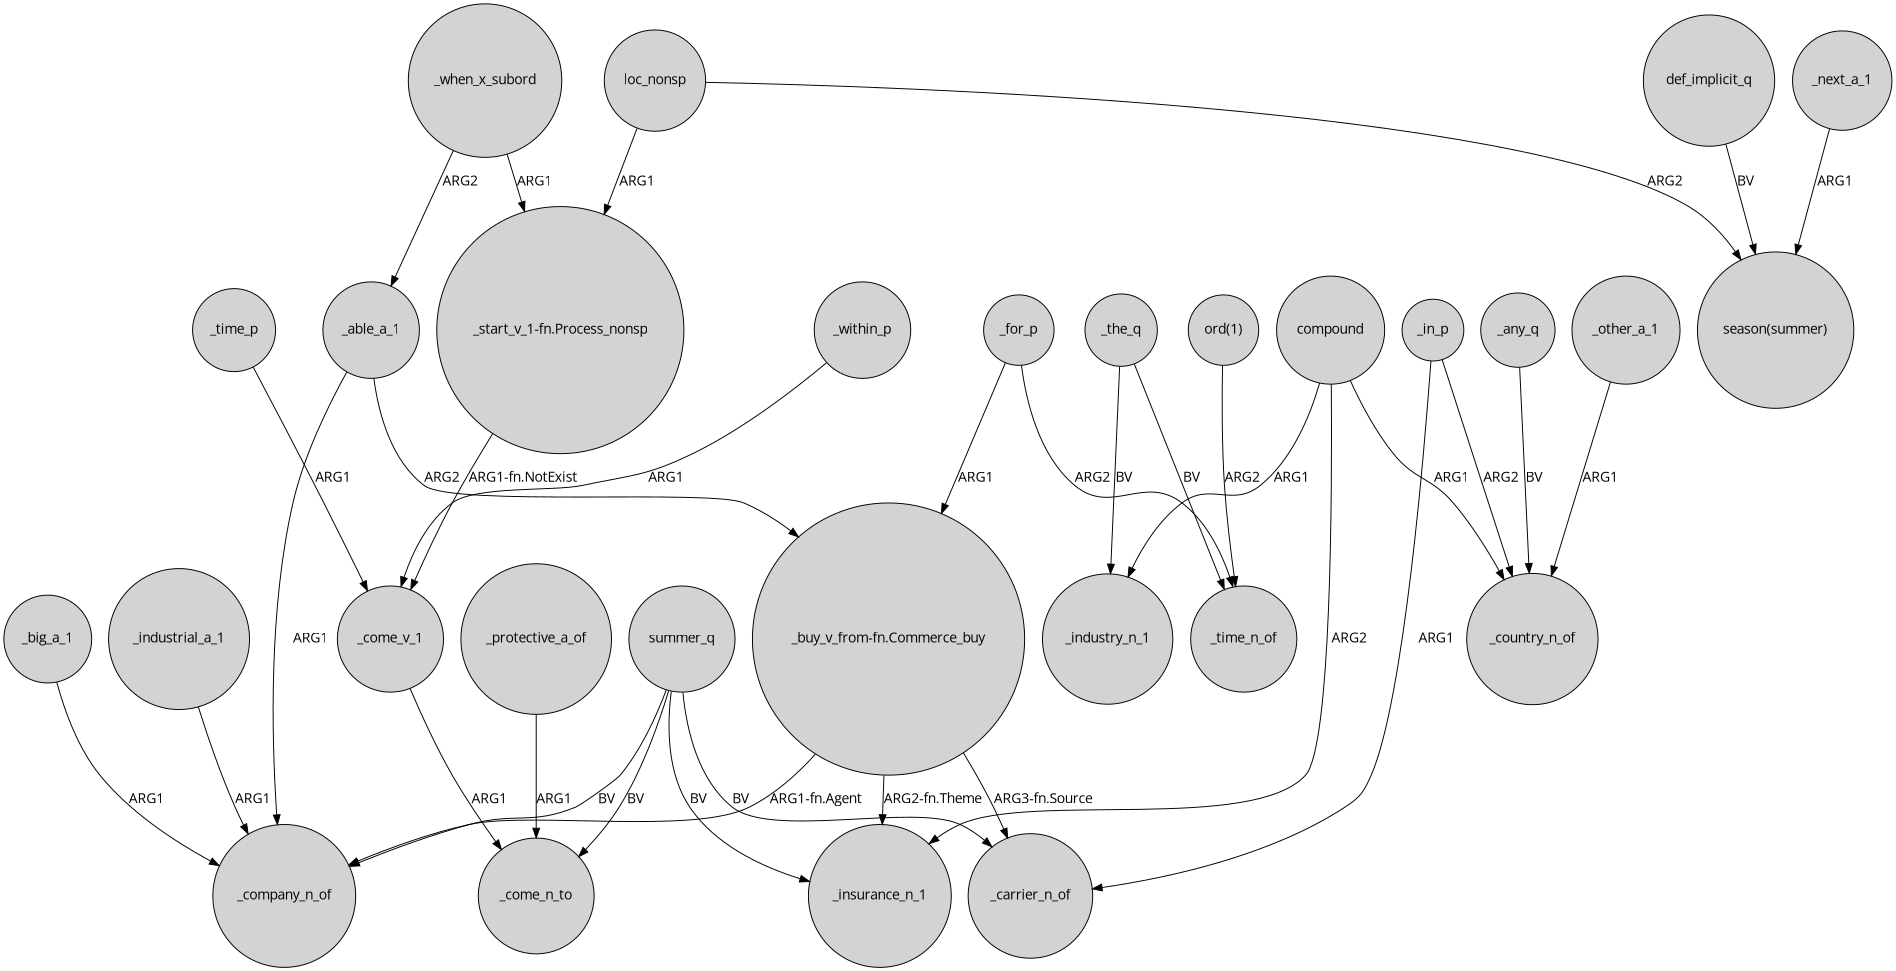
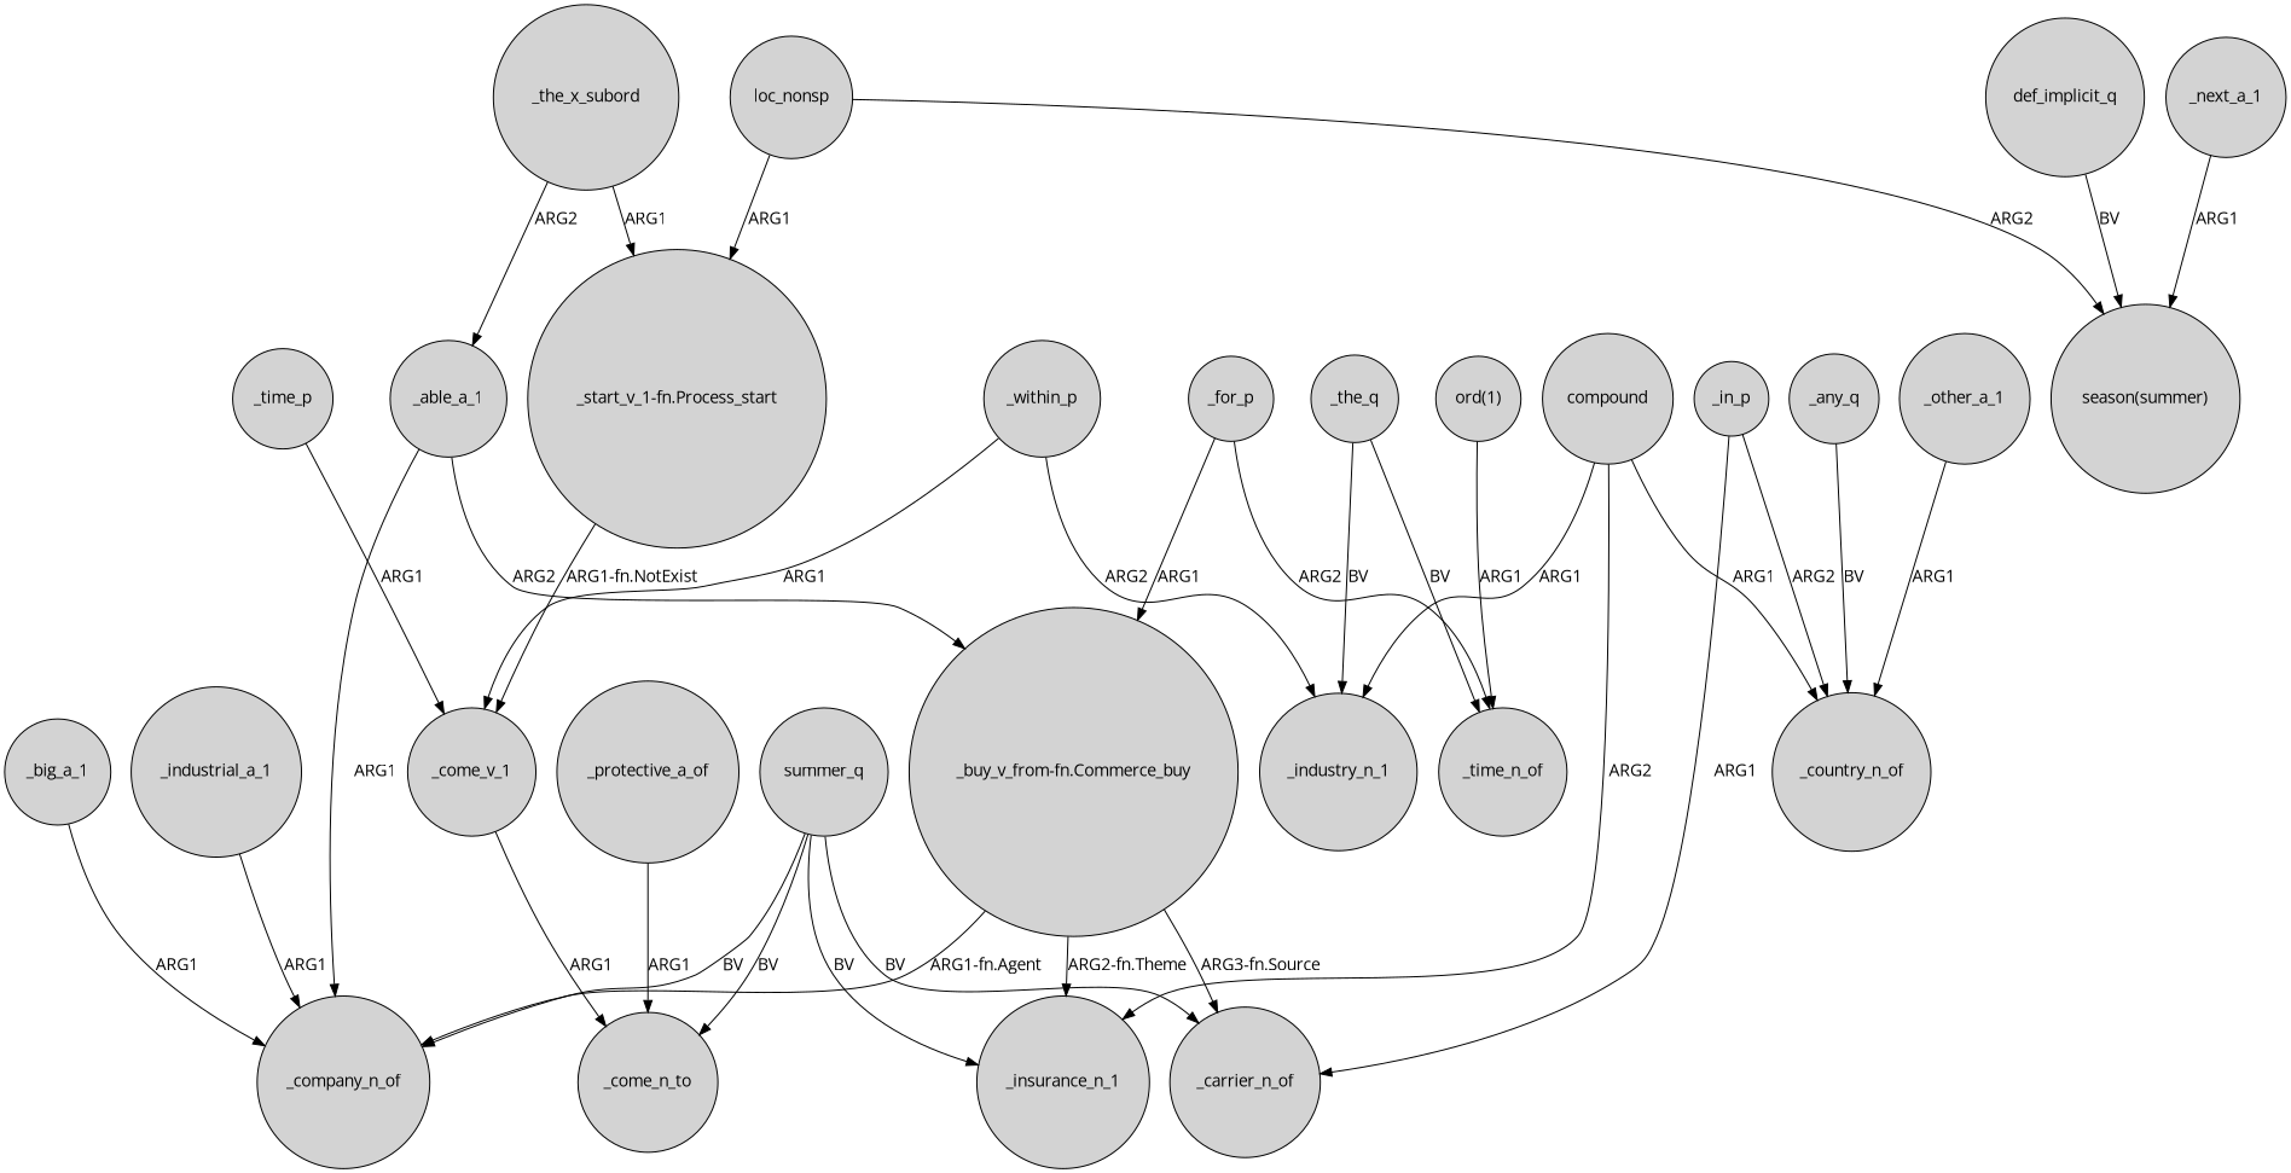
  digraph {
    fontname="Open Sans"
    node [fontname="Open Sans" shape=circle style=filled]
    edge [fontname="Open Sans"]
-   _when_x_subord
-   "_start_v_1-fn.Process_start" [label="_start_v_1-fn.Process_nonsp"]
+   _when_x_subord [label=_the_x_subord]
+   "_start_v_1-fn.Process_start"
    _able_a_1
    _come_v_1
    "_buy_v_from-fn.Commerce_buy"
    _company_n_of
    n7 [label=_come_n_to]
    _within_p
    _industry_n_1
    compound
    _insurance_n_1
    _country_n_of
    _carrier_n_of
    n14 [label=summer_q]
    _in_p
    _the_q
    _time_n_of
    loc_nonsp
    "season(summer)"
    _for_p
    _big_a_1
    _industrial_a_1
    _any_q
    _other_a_1
    def_implicit_q
    n26 [label=_time_p]
    _protective_a_of
    _next_a_1
    "ord(1)"
    _when_x_subord -> "_start_v_1-fn.Process_start" [label=ARG1]
    _when_x_subord -> _able_a_1 [label=ARG2]
    "_start_v_1-fn.Process_start" -> _come_v_1 [label="ARG1-fn.NotExist"]
    _able_a_1 -> "_buy_v_from-fn.Commerce_buy" [label=ARG2]
    _able_a_1 -> _company_n_of [label=ARG1]
    _come_v_1 -> n7 [label=ARG1]
    "_buy_v_from-fn.Commerce_buy" -> _company_n_of [label="ARG1-fn.Agent"]
    "_buy_v_from-fn.Commerce_buy" -> _insurance_n_1 [label="ARG2-fn.Theme"]
    "_buy_v_from-fn.Commerce_buy" -> _carrier_n_of [label="ARG3-fn.Source"]
    _within_p -> _come_v_1 [label=ARG1]
+   _within_p -> _industry_n_1 [label=ARG2]
    compound -> _industry_n_1 [label=ARG1]
    compound -> _insurance_n_1 [label=ARG2]
    compound -> _country_n_of [label=ARG1]
    n14 -> _company_n_of [label=BV]
    n14 -> n7 [label=BV]
    n14 -> _insurance_n_1 [label=BV]
    n14 -> _carrier_n_of [label=BV]
    _in_p -> _country_n_of [label=ARG2]
    _in_p -> _carrier_n_of [label=ARG1]
    _the_q -> _industry_n_1 [label=BV]
    _the_q -> _time_n_of [label=BV]
    loc_nonsp -> "_start_v_1-fn.Process_start" [label=ARG1]
    loc_nonsp -> "season(summer)" [label=ARG2]
    _for_p -> "_buy_v_from-fn.Commerce_buy" [label=ARG1]
    _for_p -> _time_n_of [label=ARG2]
    _big_a_1 -> _company_n_of [label=ARG1]
    _industrial_a_1 -> _company_n_of [label=ARG1]
    _any_q -> _country_n_of [label=BV]
    _other_a_1 -> _country_n_of [label=ARG1]
    def_implicit_q -> "season(summer)" [label=BV]
    n26 -> _come_v_1 [label=ARG1]
    _protective_a_of -> n7 [label=ARG1]
    _next_a_1 -> "season(summer)" [label=ARG1]
-   "ord(1)" -> _time_n_of [label=ARG2]
+   "ord(1)" -> _time_n_of [label=ARG1]
  }
